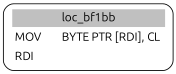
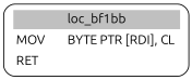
  digraph {
    fontname=Ubuntu
-   n1 [fontname=Ubuntu label=<<table border="0" cellborder="0" cellpadding="3"><tr><td align="center" colspan="2" bgcolor="grey">loc_bf1bb</td></tr><tr><td align="left">MOV        BYTE PTR [RDI], CL</td></tr><tr><td align="left">RDI        </td></tr></table>> shape=Mrecord]
+   n1 [fontname=Ubuntu label=<<table border="0" cellborder="0" cellpadding="3"><tr><td align="center" colspan="2" bgcolor="grey">loc_bf1bb</td></tr><tr><td align="left">MOV        BYTE PTR [RDI], CL</td></tr><tr><td align="left">RET        </td></tr></table>> shape=Mrecord]
  }
